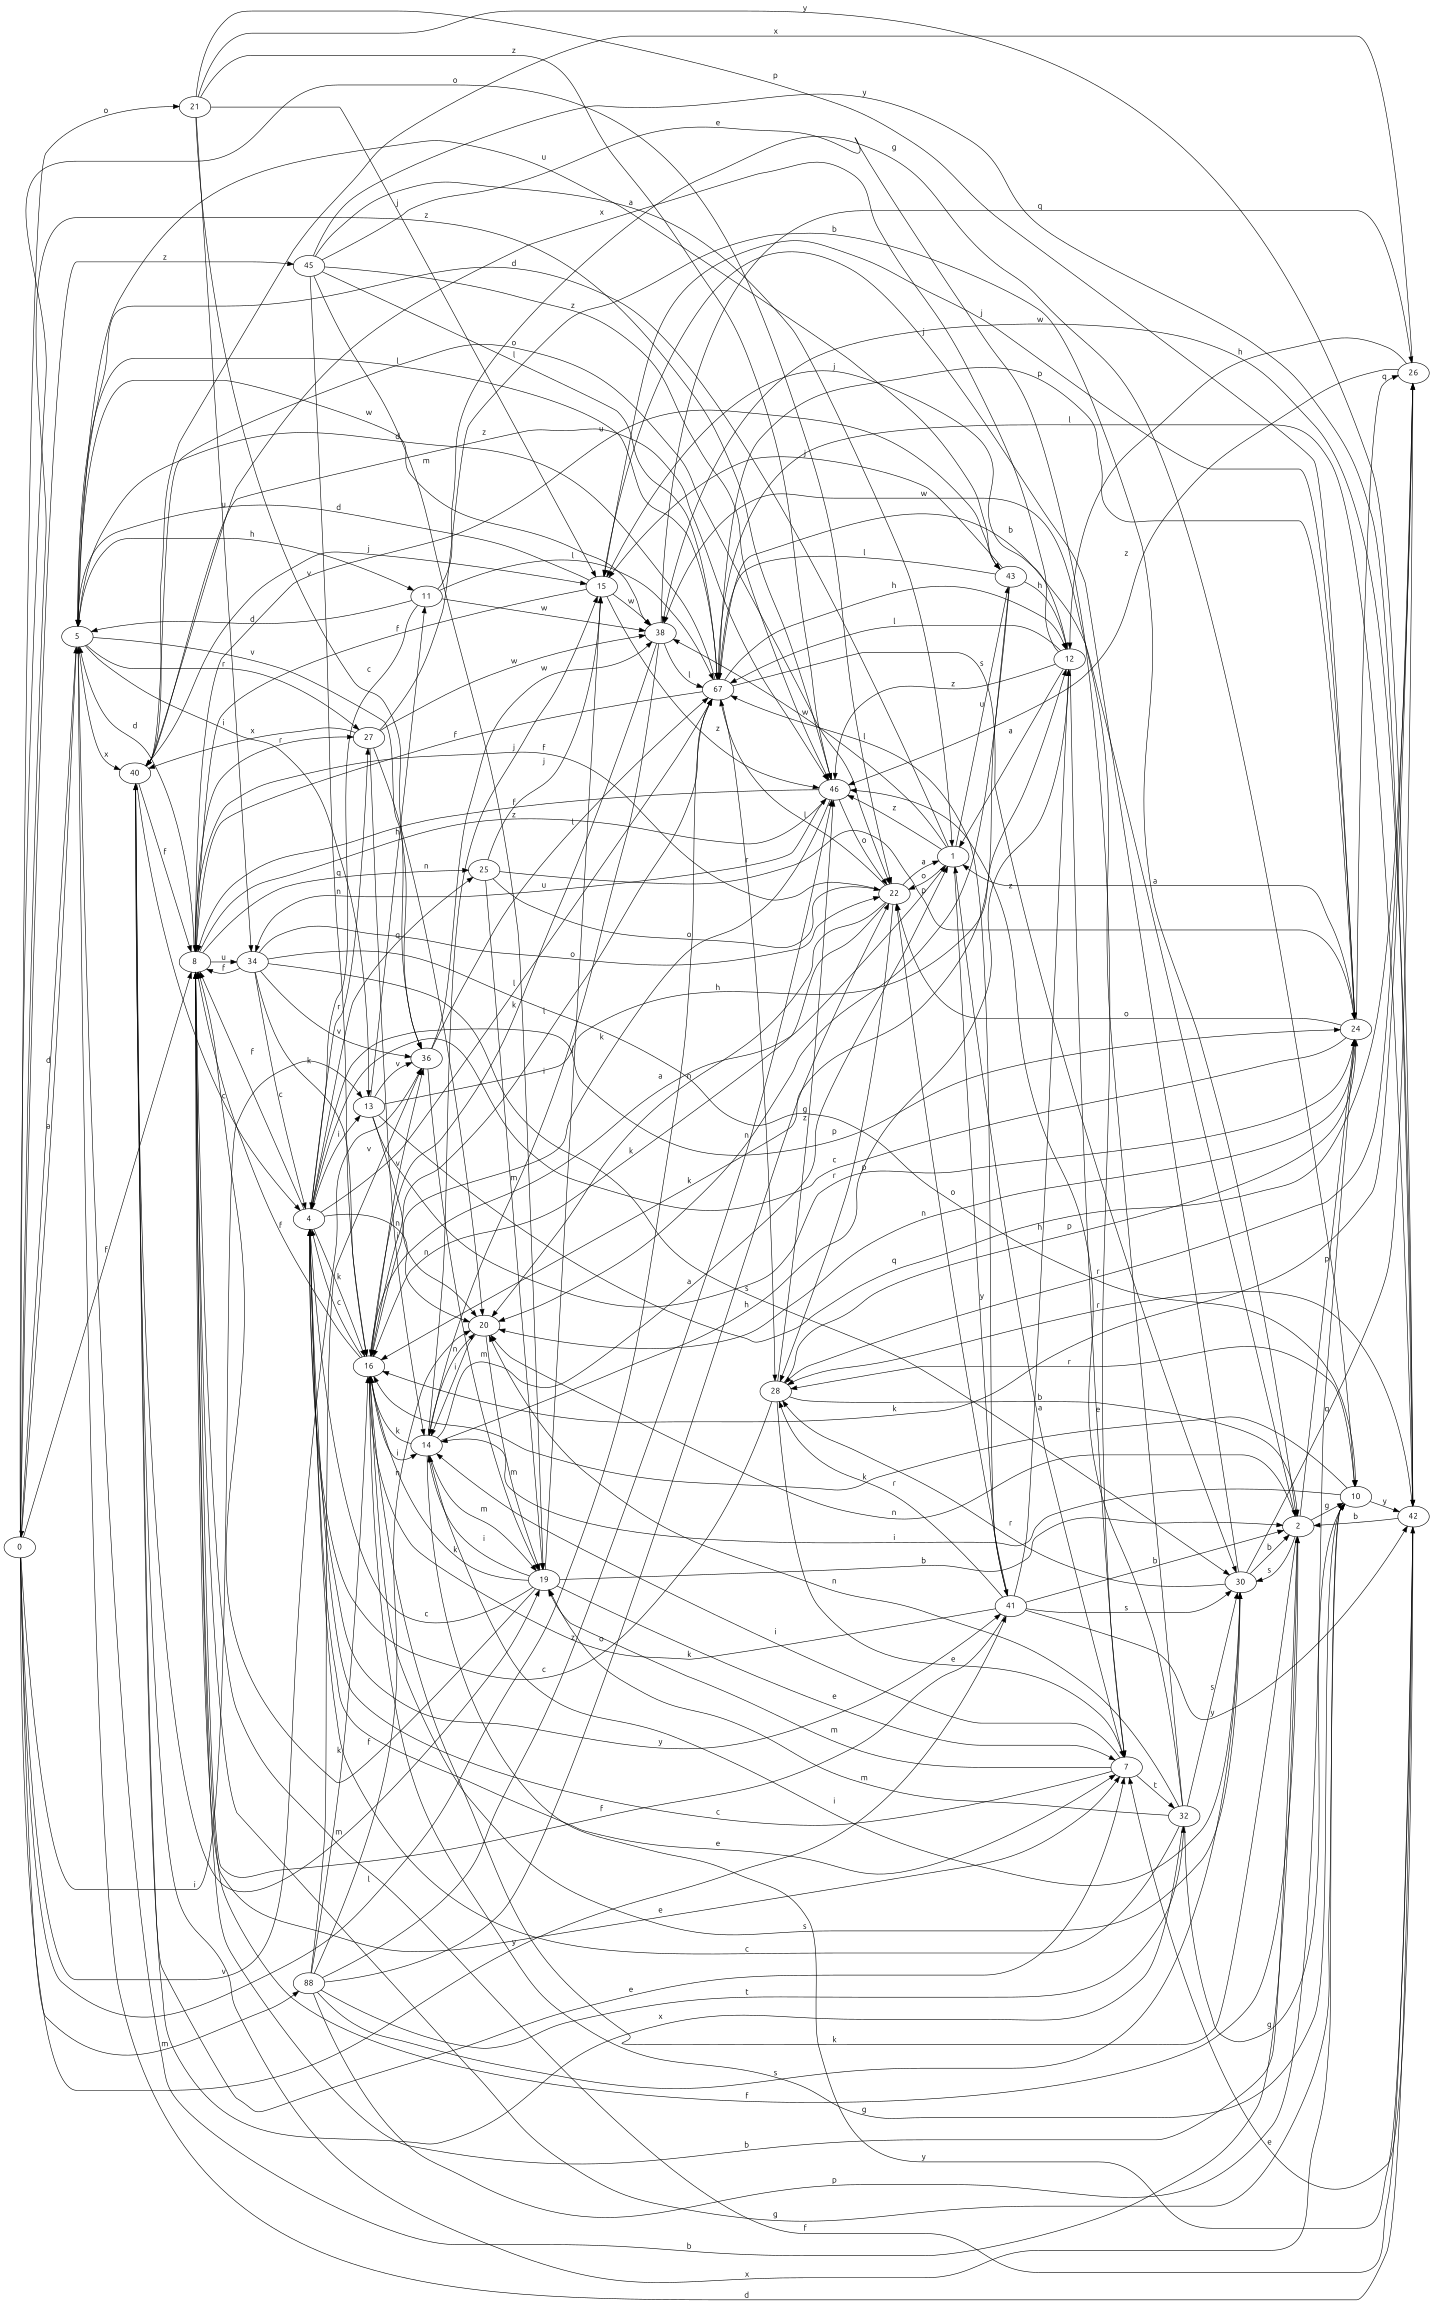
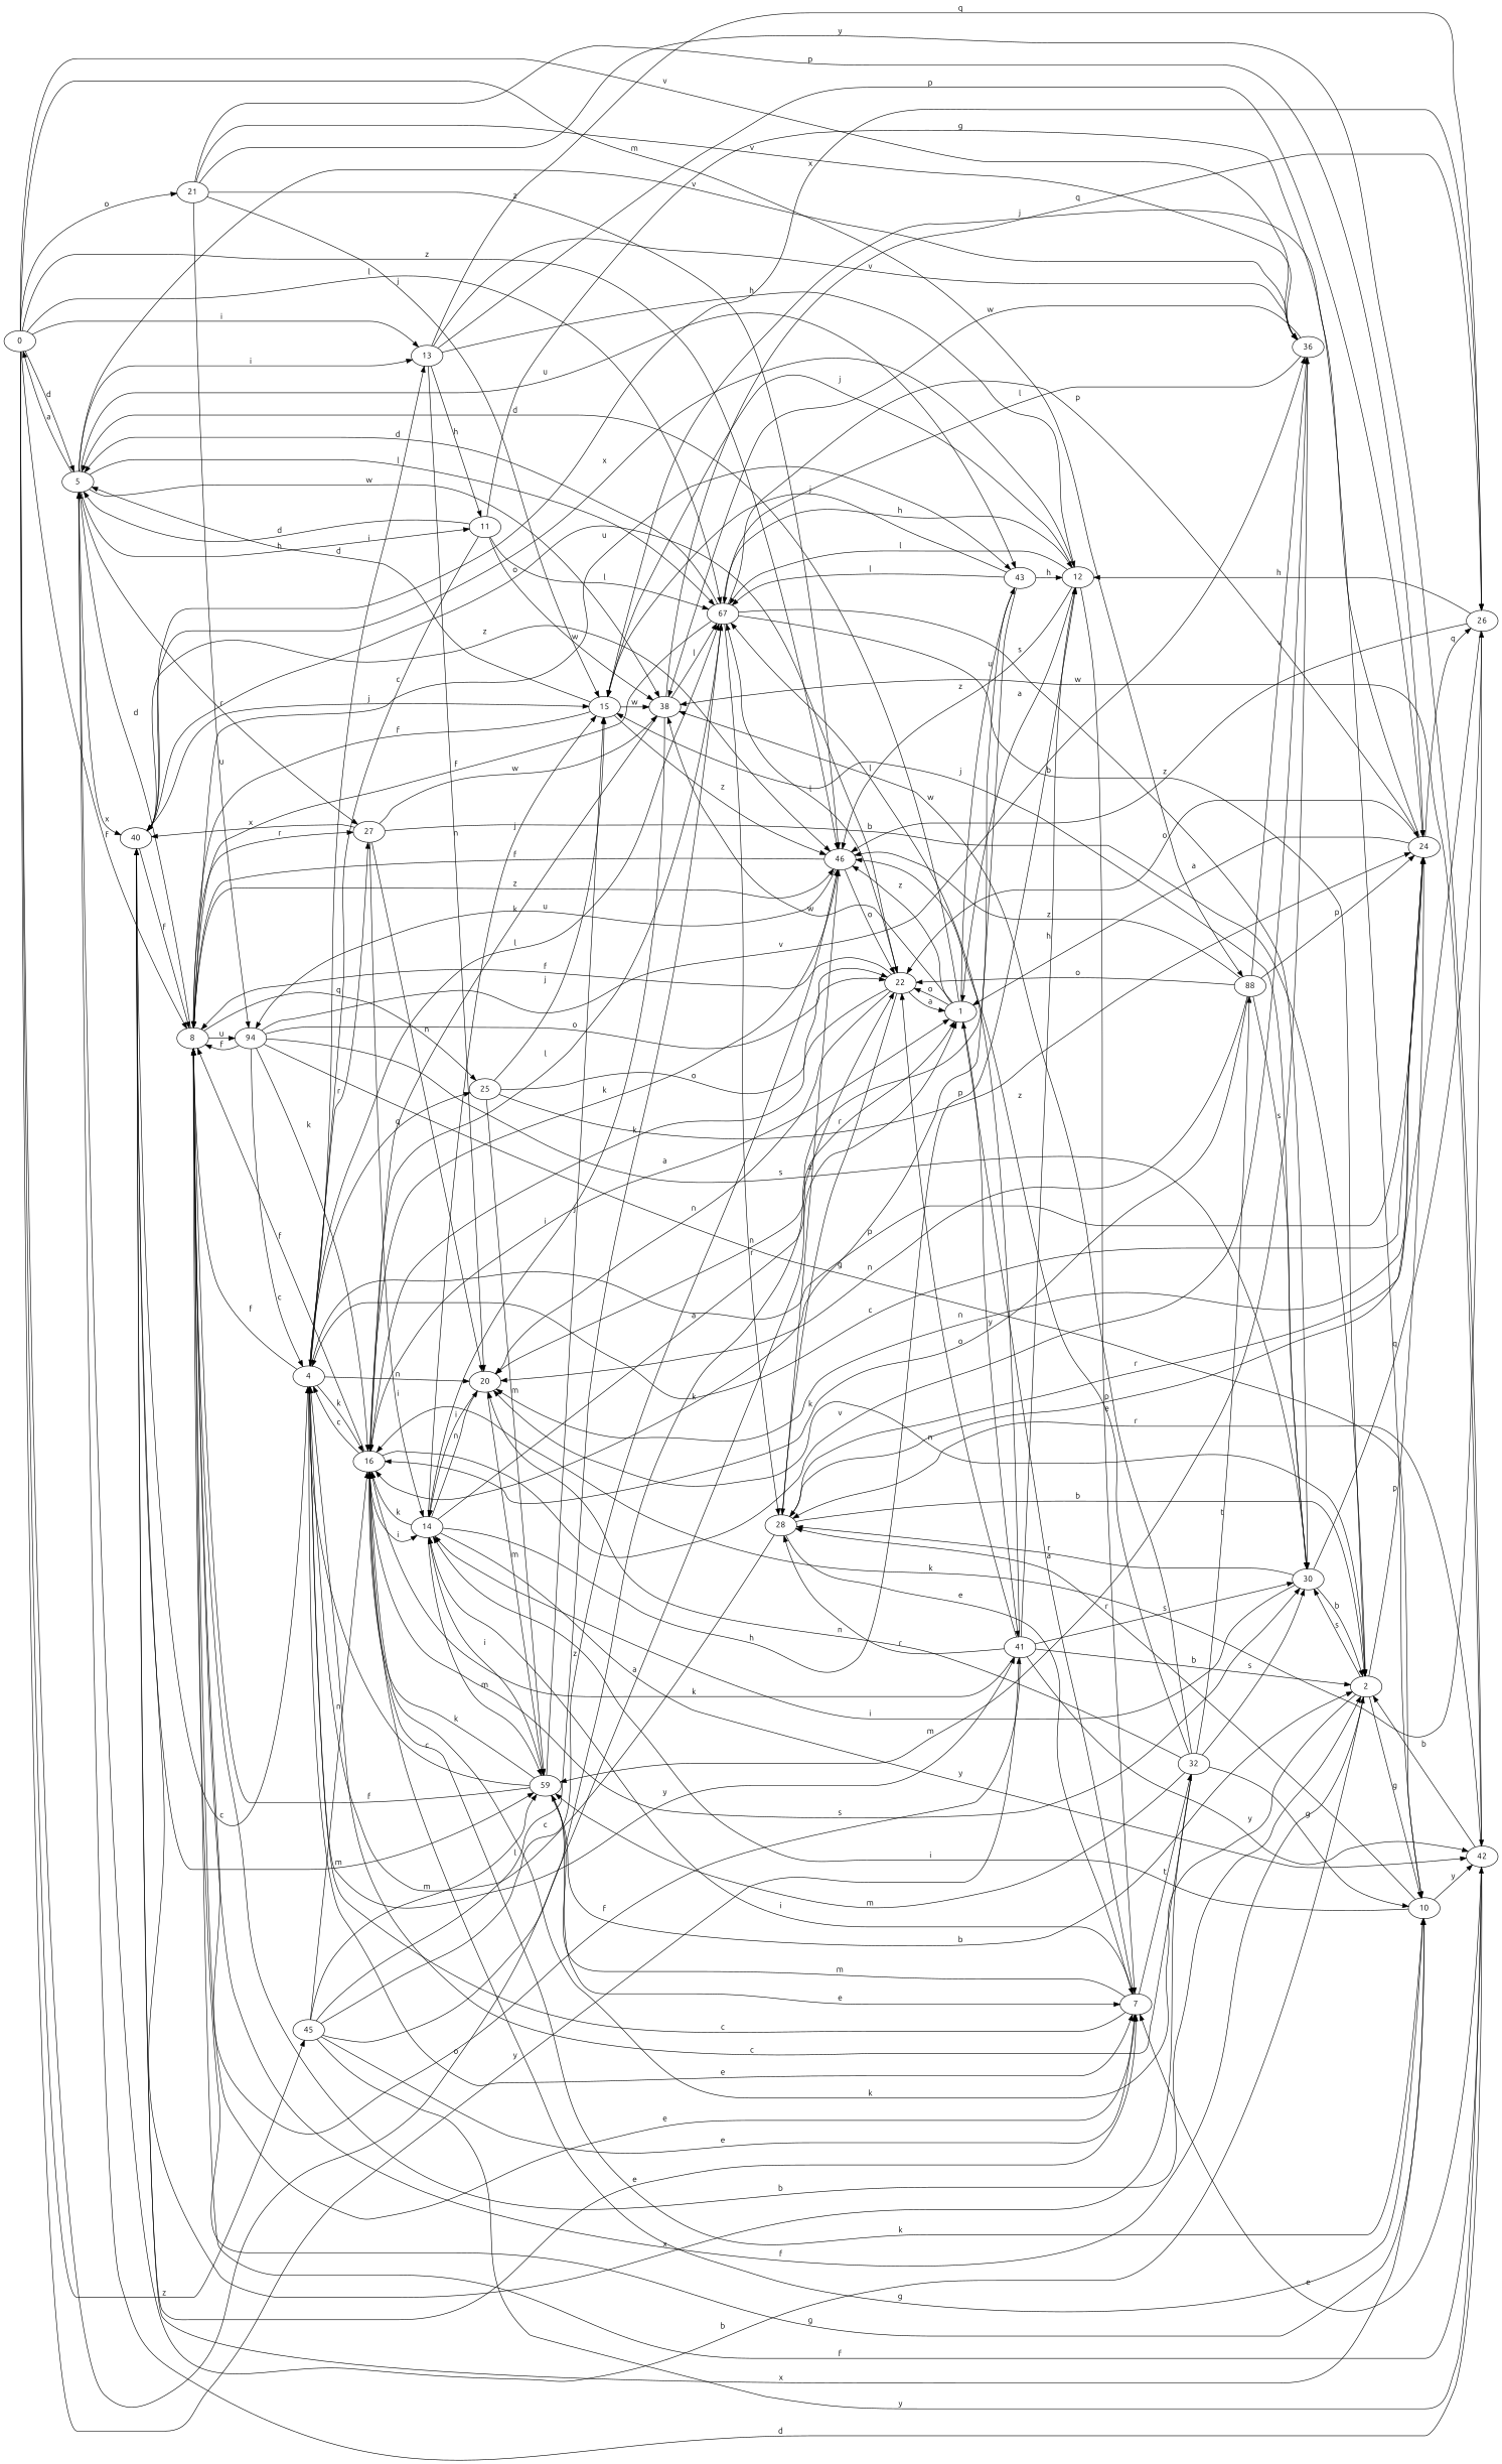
  strict digraph {
    fontname=Ubuntu
    rankdir=LR
    node [fontname=Ubuntu]
    edge [fontname=Ubuntu]
    0
    5
    8
    13
    n5 [label=67]
    n6 [label=88]
    21
    22
    36
    41
    45
    46
    n13 [label=43]
    38
    2
    27
    11
    40
    10
    7
    25
-   34
+   34 [label=94]
    20
    24
    12
    26
    30
    28
    16
    32
    42
    15
    1
-   19
+   19 [label=59]
    14
    4
    0 -> 5 [label=d]
    0 -> 8 [label=f]
    0 -> 13 [label=i]
    0 -> n5 [label=l]
    0 -> n6 [label=m]
    0 -> 21 [label=o]
    0 -> 22 [label=o]
    0 -> 36 [label=v]
    0 -> 41 [label=y]
    0 -> 45 [label=z]
    0 -> 46 [label=z]
    5 -> 0 [label=a]
    5 -> 13 [label=i]
    5 -> n5 [label=l]
    5 -> 36 [label=v]
    5 -> n13 [label=u]
    5 -> 38 [label=w]
    5 -> 2 [label=b]
    5 -> 27 [label=r]
    5 -> 11 [label=h]
    5 -> 40 [label=x]
    8 -> 5 [label=d]
    8 -> 46 [label=z]
    8 -> n13 [label=u]
    8 -> 2 [label=b]
    8 -> 27 [label=r]
    8 -> 10 [label=g]
    8 -> 7 [label=e]
    8 -> 25 [label=q]
    8 -> 34 [label=u]
    13 -> 36 [label=v]
    13 -> 11 [label=h]
    13 -> 20 [label=n]
    13 -> 24 [label=p]
    13 -> 12 [label=h]
    13 -> 26 [label=q]
    n5 -> 5 [label=d]
    n5 -> 8 [label=f]
    n5 -> 2 [label=b]
    n5 -> 24 [label=p]
    n5 -> 12 [label=h]
    n5 -> 30 [label=s]
    n5 -> 28 [label=r]
    n6 -> 22 [label=o]
    n6 -> 36 [label=v]
    n6 -> 46 [label=z]
    n6 -> 20 [label=n]
    n6 -> 24 [label=p]
    n6 -> 30 [label=s]
    n6 -> 16 [label=k]
-   n6 -> 32 [label=t]
+   32 -> n6 [label=t]
    21 -> 36 [label=v]
    21 -> 46 [label=z]
    21 -> 34 [label=u]
    21 -> 24 [label=p]
    21 -> 42 [label=y]
    21 -> 15 [label=j]
    22 -> 8 [label=f]
    22 -> n5 [label=l]
    22 -> 20 [label=n]
    22 -> 28 [label=r]
    22 -> 16 [label=k]
    22 -> 1 [label=a]
    36 -> n5 [label=l]
    36 -> 38 [label=w]
    36 -> 19 [label=m]
    41 -> 8 [label=f]
    41 -> n5 [label=l]
    41 -> 22 [label=o]
    41 -> 2 [label=b]
    41 -> 12 [label=h]
    41 -> 30 [label=s]
    41 -> 28 [label=r]
    41 -> 16 [label=k]
    41 -> 42 [label=y]
    45 -> n5 [label=l]
    45 -> 46 [label=z]
    45 -> 7 [label=e]
    45 -> 16 [label=n]
    45 -> 42 [label=y]
    45 -> 1 [label=a]
    45 -> 19 [label=m]
    46 -> 8 [label=f]
    46 -> 22 [label=o]
    46 -> 34 [label=u]
    46 -> 16 [label=k]
    n13 -> n5 [label=l]
    n13 -> 20 [label=n]
    n13 -> 12 [label=h]
    n13 -> 16 [label=k]
    n13 -> 15 [label=j]
    38 -> n5 [label=l]
    38 -> 26 [label=q]
    38 -> 16 [label=k]
    38 -> 14 [label=i]
    2 -> 8 [label=f]
    2 -> 10 [label=g]
    2 -> 20 [label=n]
    2 -> 24 [label=p]
    2 -> 30 [label=s]
    2 -> 16 [label=k]
    27 -> 38 [label=w]
    27 -> 2 [label=b]
    27 -> 40 [label=x]
    27 -> 20 [label=n]
    27 -> 14 [label=i]
    11 -> 5 [label=d]
    11 -> n5 [label=l]
    11 -> 38 [label=w]
    11 -> 10 [label=g]
    11 -> 4 [label=c]
    40 -> 8 [label=f]
    40 -> 22 [label=o]
    40 -> 46 [label=z]
    40 -> 7 [label=e]
    40 -> 15 [label=j]
    40 -> 19 [label=m]
    40 -> 4 [label=c]
    10 -> 40 [label=x]
    10 -> 28 [label=r]
    10 -> 16 [label=k]
    10 -> 42 [label=y]
    10 -> 14 [label=i]
    7 -> 32 [label=t]
    7 -> 1 [label=a]
    7 -> 19 [label=m]
    7 -> 14 [label=i]
    7 -> 4 [label=c]
    25 -> 22 [label=o]
    25 -> 24 [label=p]
    25 -> 15 [label=j]
    25 -> 19 [label=m]
    34 -> 8 [label=f]
    34 -> 22 [label=o]
    34 -> 36 [label=v]
    34 -> 10 [label=g]
    34 -> 30 [label=s]
    34 -> 16 [label=k]
    34 -> 4 [label=c]
    20 -> 19 [label=m]
    20 -> 14 [label=i]
    24 -> 22 [label=o]
    24 -> 20 [label=n]
    24 -> 26 [label=q]
    24 -> 15 [label=j]
    24 -> 1 [label=a]
    24 -> 4 [label=c]
    12 -> n5 [label=l]
    12 -> 46 [label=z]
    12 -> 40 [label=x]
    12 -> 7 [label=e]
    12 -> 15 [label=j]
    12 -> 1 [label=a]
    26 -> 46 [label=z]
    26 -> 40 [label=x]
    26 -> 12 [label=h]
    26 -> 28 [label=r]
    26 -> 16 [label=k]
    30 -> 2 [label=b]
    30 -> 26 [label=q]
    30 -> 28 [label=r]
    30 -> 15 [label=j]
    30 -> 14 [label=i]
    28 -> 46 [label=z]
    28 -> 2 [label=b]
    28 -> 7 [label=e]
    28 -> 24 [label=p]
    28 -> 4 [label=c]
    16 -> 8 [label=f]
    16 -> n5 [label=l]
    16 -> 36 [label=v]
    16 -> 10 [label=g]
    16 -> 30 [label=s]
    16 -> 1 [label=a]
    16 -> 14 [label=i]
    16 -> 4 [label=c]
    32 -> 46 [label=z]
    32 -> 38 [label=w]
    32 -> 40 [label=x]
    32 -> 10 [label=g]
    32 -> 20 [label=n]
    32 -> 30 [label=s]
    32 -> 19 [label=m]
    32 -> 4 [label=c]
    42 -> 5 [label=d]
    42 -> 8 [label=f]
-   42 -> n5 [label=l]
    42 -> 38 [label=w]
    42 -> 2 [label=b]
    42 -> 7 [label=e]
    42 -> 28 [label=r]
    15 -> 5 [label=d]
    15 -> 8 [label=f]
    15 -> 46 [label=z]
    15 -> 38 [label=w]
    1 -> 5 [label=d]
    1 -> 22 [label=o]
    1 -> 41 [label=y]
    1 -> 46 [label=z]
    1 -> n13 [label=u]
    1 -> 38 [label=w]
    19 -> 8 [label=f]
    19 -> 2 [label=b]
    19 -> 7 [label=e]
    19 -> 16 [label=k]
    19 -> 15 [label=j]
    19 -> 14 [label=i]
    19 -> 4 [label=c]
    14 -> 20 [label=n]
    14 -> 12 [label=h]
    14 -> 16 [label=k]
    14 -> 42 [label=y]
    14 -> 15 [label=j]
    14 -> 1 [label=a]
    14 -> 19 [label=m]
    4 -> 8 [label=f]
    4 -> 13 [label=i]
    4 -> n5 [label=l]
    4 -> 41 [label=y]
    4 -> 27 [label=r]
    4 -> 7 [label=e]
    4 -> 25 [label=q]
    4 -> 20 [label=n]
    4 -> 24 [label=p]
    4 -> 16 [label=k]
  }
